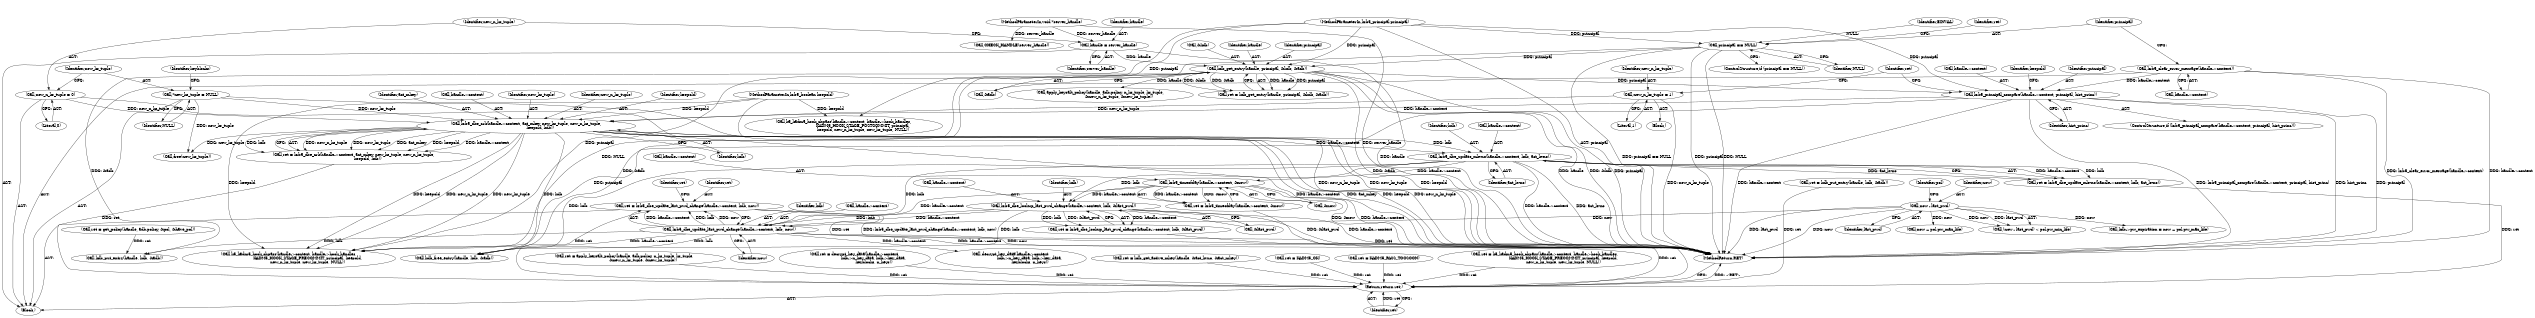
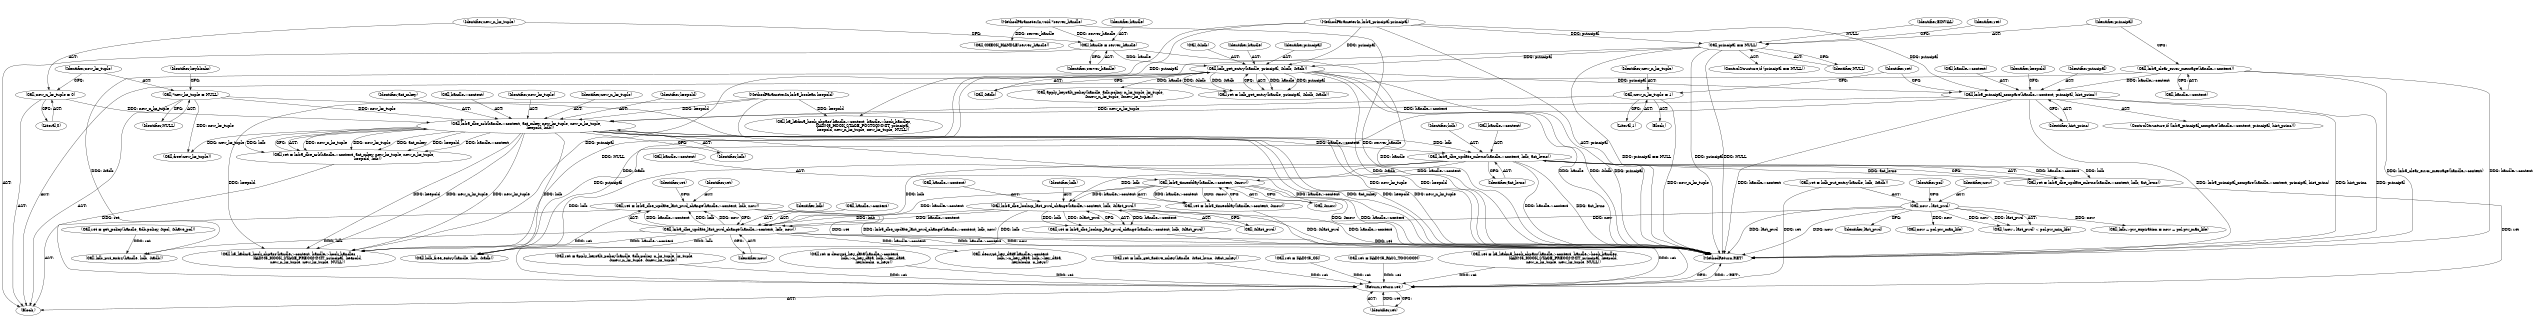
  digraph {
    n1 [label="(Call,ret = krb5_dbe_update_last_pwd_change(handle->context, kdb, now))"]
    n2 [label="(Call,krb5_dbe_update_last_pwd_change(handle->context, kdb, now))"]
    n3 [label="(Return,return ret;)"]
    n4 [label="(MethodReturn,RET)"]
    n5 [label="(Block,)"]
    n6 [label="(Call,kdb_free_entry(handle, kdb, &adb))"]
    n7 [label="(Call,kdb_put_entry(handle, kdb, &adb))"]
    n8 [label="(Call,k5_kadm5_hook_chpass(handle->context, handle->hook_handles,\n                               KADM5_HOOK_STAGE_PRECOMMIT, principal, keepold,\n                               new_n_ks_tuple, new_ks_tuple, NULL))"]
    n9 [label="(Call,decrypt_key_data(handle->context,\n                               kdb->n_key_data, kdb->key_data,\n                                keyblocks, n_keys))"]
    n10 [label="(Identifier,now)"]
    n11 [label="(Identifier,ret)"]
    n12 [label="(Call,krb5_dbe_lookup_last_pwd_change(handle->context, kdb, &last_pwd))"]
    n13 [label="(Call,&last_pwd)"]
    n14 [label="(Call,ret = krb5_dbe_lookup_last_pwd_change(handle->context, kdb, &last_pwd))"]
    n15 [label="(Call,krb5_timeofday(handle->context, &now))"]
    n16 [label="(Call,&now)"]
    n17 [label="(Call,ret = krb5_timeofday(handle->context, &now))"]
    n18 [label="(Call,krb5_dbe_update_mkvno(handle->context, kdb, act_kvno))"]
    n19 [label="(Call,ret = krb5_dbe_update_mkvno(handle->context, kdb, act_kvno))"]
    n20 [label="(Identifier,act_kvno)"]
    n21 [label="(Call,krb5_dbe_crk(handle->context, act_mkey, new_ks_tuple, new_n_ks_tuple,\n                       keepold, kdb))"]
    n22 [label="(Identifier,kdb)"]
    n23 [label="(Call,ret = krb5_dbe_crk(handle->context, act_mkey, new_ks_tuple, new_n_ks_tuple,\n                       keepold, kdb))"]
    n24 [label="(Call,free(new_ks_tuple))"]
    n25 [label="(Call,krb5_principal_compare(handle->context, principal, hist_princ))"]
    n26 [label="(Identifier,hist_princ)"]
    n27 [label="(ControlStructure,if (krb5_principal_compare(handle->context, principal, hist_princ)))"]
    n28 [label="(Call,krb5_clear_error_message(handle->context))"]
    n29 [label="(Call,handle->context)"]
    n30 [label="(Call,kdb_get_entry(handle, principal, &kdb, &adb))"]
    n31 [label="(Call,apply_keysalt_policy(handle, adb.policy, n_ks_tuple, ks_tuple,\n                               &new_n_ks_tuple, &new_ks_tuple))"]
    n32 [label="(Call,ret = kdb_get_entry(handle, principal, &kdb, &adb))"]
    n33 [label="(Call,&adb)"]
    n34 [label="(Call,handle = server_handle)"]
    n35 [label="(Identifier,server_handle)"]
    n36 [label="(MethodParameterIn,void *server_handle)"]
    n37 [label="(Call,CHECK_HANDLE(server_handle))"]
    n38 [label="(Call,principal == NULL)"]
    n39 [label="(ControlStructure,if (principal == NULL))"]
    n40 [label="(Identifier,NULL)"]
    n41 [label="(MethodParameterIn,krb5_principal principal)"]
    n42 [label="(Call,k5_kadm5_hook_chpass(handle->context, handle->hook_handles,\n                                KADM5_HOOK_STAGE_POSTCOMMIT, principal,\n                                keepold, new_n_ks_tuple, new_ks_tuple, NULL))"]
    n43 [label="(Call,*new_ks_tuple = NULL)"]
    n44 [label="(Identifier,NULL)"]
    n45 [label="(Call,new_n_ks_tuple = 0)"]
    n46 [label="(Literal,0)"]
    n47 [label="(Call,new_n_ks_tuple = 1)"]
    n48 [label="(Block,)"]
    n49 [label="(Literal,1)"]
    n50 [label="(MethodParameterIn,krb5_boolean keepold)"]
    n51 [label="(Call,now - last_pwd)"]
    n52 [label="(Identifier,last_pwd)"]
    n53 [label="(Call,now + pol.pw_max_life)"]
    n54 [label="(Call,(now - last_pwd) < pol.pw_min_life)"]
    n55 [label="(Call,kdb->pw_expiration = now + pol.pw_max_life)"]
    n56 [label="(Identifier,kdb)"]
    n57 [label="(Identifier,handle)"]
    n58 [label="(Identifier,act_mkey)"]
    n59 [label="(Call,handle->context)"]
    n60 [label="(Call,ret = apply_keysalt_policy(handle, adb.policy, n_ks_tuple, ks_tuple,\n                               &new_n_ks_tuple, &new_ks_tuple))"]
    n61 [label="(Identifier,principal)"]
    n62 [label="(Call,handle->context)"]
    n63 [label="(Identifier,new_ks_tuple)"]
    n64 [label="(Call,ret = decrypt_key_data(handle->context,\n                               kdb->n_key_data, kdb->key_data,\n                                keyblocks, n_keys))"]
    n65 [label="(Identifier,keyblocks)"]
    n66 [label="(Call,ret = get_policy(handle, adb.policy, &pol, &have_pol))"]
    n67 [label="(Call,handle->context)"]
    n68 [label="(Call,handle->context)"]
    n69 [label="(Identifier,ret)"]
    n70 [label="(Call,ret = kdb_get_active_mkey(handle, &act_kvno, &act_mkey))"]
    n71 [label="(Call,ret = KADM5_OK)"]
    n72 [label="(Identifier,ret)"]
    n73 [label="(Identifier,kdb)"]
    n74 [label="(Identifier,new_n_ks_tuple)"]
    n75 [label="(Call,handle->context)"]
    n76 [label="(Call,&kdb)"]
    n77 [label="(Identifier,kdb)"]
    n78 [label="(Call,ret = KADM5_PASS_TOOSOON)"]
    n79 [label="(Identifier,new_n_ks_tuple)"]
    n80 [label="(Identifier,keepold)"]
    n81 [label="(Identifier,keepold)"]
    n82 [label="(Identifier,EINVAL)"]
    n83 [label="(Call,ret = k5_kadm5_hook_chpass(handle->context, handle->hook_handles,\n                               KADM5_HOOK_STAGE_PRECOMMIT, principal, keepold,\n                               new_n_ks_tuple, new_ks_tuple, NULL))"]
    n84 [label="(Identifier,pol)"]
    n85 [label="(Identifier,new_n_ks_tuple)"]
    n86 [label="(Identifier,ret)"]
    n87 [label="(Call,handle->context)"]
    n88 [label="(Identifier,now)"]
    n89 [label="(Identifier,principal)"]
    n90 [label="(Identifier,principal)"]
    n91 [label="(Identifier,new_ks_tuple)"]
    n92 [label="(Identifier,handle)"]
    n93 [label="(Identifier,ret)"]
    n94 [label="(Call,ret = kdb_put_entry(handle, kdb, &adb))"]
    n1 -> n2 [label="CFG: "]
    n1 -> n3 [label="DDG: ret"]
    n1 -> n4 [label="DDG: ret"]
    n1 -> n4 [label="DDG: krb5_dbe_update_last_pwd_change(handle->context, kdb, now)"]
    n1 -> n5 [label="AST: "]
    n2 -> n1 [label="AST: "]
    n2 -> n1 [label="DDG: handle->context"]
    n2 -> n1 [label="DDG: kdb"]
    n2 -> n1 [label="DDG: now"]
    n2 -> n4 [label="DDG: handle->context"]
    n2 -> n4 [label="DDG: now"]
    n2 -> n6 [label="DDG: kdb"]
    n2 -> n7 [label="DDG: kdb"]
    n2 -> n8 [label="DDG: handle->context"]
    n2 -> n9 [label="DDG: handle->context"]
    n2 -> n10 [label="CFG: "]
    n3 -> n4 [label="DDG: <RET>"]
    n3 -> n5 [label="AST: "]
    n3 -> n11 [label="CFG: "]
    n4 -> n3 [label="CFG: "]
    n10 -> n2 [label="AST: "]
    n11 -> n3 [label="AST: "]
    n11 -> n3 [label="DDG: ret"]
    n12 -> n2 [label="DDG: handle->context"]
    n12 -> n2 [label="DDG: kdb"]
    n12 -> n4 [label="DDG: &last_pwd"]
    n12 -> n4 [label="DDG: handle->context"]
    n12 -> n6 [label="DDG: kdb"]
    n12 -> n13 [label="CFG: "]
    n12 -> n14 [label="AST: "]
    n12 -> n14 [label="DDG: handle->context"]
    n12 -> n14 [label="DDG: kdb"]
    n12 -> n14 [label="DDG: &last_pwd"]
    n13 -> n12 [label="AST: "]
    n14 -> n3 [label="DDG: ret"]
    n14 -> n12 [label="CFG: "]
    n15 -> n2 [label="DDG: handle->context"]
    n15 -> n4 [label="DDG: &now"]
    n15 -> n4 [label="DDG: handle->context"]
    n15 -> n12 [label="DDG: handle->context"]
    n15 -> n16 [label="CFG: "]
    n15 -> n17 [label="AST: "]
    n15 -> n17 [label="DDG: handle->context"]
    n15 -> n17 [label="DDG: &now"]
    n16 -> n15 [label="AST: "]
    n17 -> n3 [label="DDG: ret"]
    n17 -> n15 [label="CFG: "]
    n18 -> n2 [label="DDG: kdb"]
    n18 -> n4 [label="DDG: handle->context"]
    n18 -> n4 [label="DDG: act_kvno"]
    n18 -> n6 [label="DDG: kdb"]
    n18 -> n12 [label="DDG: kdb"]
    n18 -> n15 [label="DDG: handle->context"]
    n18 -> n19 [label="AST: "]
    n18 -> n19 [label="DDG: handle->context"]
    n18 -> n19 [label="DDG: kdb"]
    n18 -> n19 [label="DDG: act_kvno"]
    n18 -> n20 [label="CFG: "]
    n19 -> n3 [label="DDG: ret"]
    n19 -> n18 [label="CFG: "]
    n20 -> n18 [label="AST: "]
    n21 -> n4 [label="DDG: act_mkey"]
    n21 -> n4 [label="DDG: keepold"]
    n21 -> n4 [label="DDG: new_n_ks_tuple"]
    n21 -> n4 [label="DDG: handle->context"]
    n21 -> n6 [label="DDG: kdb"]
    n21 -> n8 [label="DDG: keepold"]
    n21 -> n8 [label="DDG: new_n_ks_tuple"]
    n21 -> n8 [label="DDG: new_ks_tuple"]
    n21 -> n18 [label="DDG: handle->context"]
    n21 -> n18 [label="DDG: kdb"]
    n21 -> n22 [label="CFG: "]
    n21 -> n23 [label="AST: "]
    n21 -> n23 [label="DDG: new_n_ks_tuple"]
    n21 -> n23 [label="DDG: new_ks_tuple"]
    n21 -> n23 [label="DDG: act_mkey"]
    n21 -> n23 [label="DDG: keepold"]
    n21 -> n23 [label="DDG: handle->context"]
    n21 -> n23 [label="DDG: kdb"]
    n21 -> n24 [label="DDG: new_ks_tuple"]
    n22 -> n21 [label="AST: "]
    n23 -> n3 [label="DDG: ret"]
    n23 -> n21 [label="CFG: "]
    n25 -> n4 [label="DDG: handle->context"]
    n25 -> n4 [label="DDG: krb5_principal_compare(handle->context, principal, hist_princ)"]
    n25 -> n4 [label="DDG: hist_princ"]
    n25 -> n4 [label="DDG: principal"]
    n25 -> n8 [label="DDG: principal"]
    n25 -> n21 [label="DDG: handle->context"]
    n25 -> n26 [label="CFG: "]
    n25 -> n27 [label="AST: "]
    n26 -> n25 [label="AST: "]
    n28 -> n4 [label="DDG: krb5_clear_error_message(handle->context)"]
    n28 -> n4 [label="DDG: handle->context"]
    n28 -> n5 [label="AST: "]
    n28 -> n25 [label="DDG: handle->context"]
    n28 -> n29 [label="CFG: "]
    n29 -> n28 [label="AST: "]
    n30 -> n4 [label="DDG: &adb"]
    n30 -> n4 [label="DDG: handle"]
    n30 -> n4 [label="DDG: &kdb"]
    n30 -> n4 [label="DDG: principal"]
    n30 -> n6 [label="DDG: &adb"]
    n30 -> n7 [label="DDG: &adb"]
    n30 -> n25 [label="DDG: principal"]
    n30 -> n31 [label="DDG: handle"]
    n30 -> n32 [label="AST: "]
    n30 -> n32 [label="DDG: handle"]
    n30 -> n32 [label="DDG: principal"]
    n30 -> n32 [label="DDG: &kdb"]
    n30 -> n32 [label="DDG: &adb"]
    n30 -> n33 [label="CFG: "]
    n32 -> n30 [label="CFG: "]
    n33 -> n30 [label="AST: "]
    n34 -> n4 [label="DDG: handle"]
    n34 -> n5 [label="AST: "]
    n34 -> n30 [label="DDG: handle"]
    n34 -> n35 [label="CFG: "]
    n35 -> n34 [label="AST: "]
    n36 -> n4 [label="DDG: server_handle"]
    n36 -> n34 [label="DDG: server_handle"]
    n36 -> n37 [label="DDG: server_handle"]
    n38 -> n4 [label="DDG: principal == NULL"]
    n38 -> n4 [label="DDG: principal"]
    n38 -> n4 [label="DDG: NULL"]
    n38 -> n8 [label="DDG: NULL"]
    n38 -> n30 [label="DDG: principal"]
-   n38 -> n39 [label="CFG: "]
+   n38 -> n39 [label="AST: "]
    n38 -> n40 [label="CFG: "]
    n40 -> n38 [label="AST: "]
    n41 -> n4 [label="AST: principal"]
    n41 -> n8 [label="DDG: principal"]
    n41 -> n25 [label="DDG: principal"]
    n41 -> n30 [label="DDG: principal"]
    n41 -> n38 [label="DDG: principal"]
    n41 -> n42 [label="DDG: principal"]
    n43 -> n4 [label="DDG: new_ks_tuple"]
    n43 -> n5 [label="AST: "]
    n43 -> n21 [label="DDG: new_ks_tuple"]
    n43 -> n24 [label="DDG: new_ks_tuple"]
    n43 -> n44 [label="CFG: "]
    n44 -> n43 [label="AST: "]
-   n45 -> n4 [label="DDG: new_n_ks_tuple"]
    n45 -> n5 [label="AST: "]
    n45 -> n21 [label="DDG: new_n_ks_tuple"]
    n45 -> n46 [label="CFG: "]
    n46 -> n45 [label="AST: "]
    n47 -> n4 [label="DDG: new_n_ks_tuple"]
    n47 -> n21 [label="DDG: new_n_ks_tuple"]
    n47 -> n48 [label="AST: "]
    n47 -> n49 [label="CFG: "]
    n49 -> n47 [label="AST: "]
    n50 -> n4 [label="DDG: keepold"]
    n50 -> n8 [label="DDG: keepold"]
    n50 -> n21 [label="DDG: keepold"]
    n50 -> n42 [label="DDG: keepold"]
    n51 -> n2 [label="DDG: now"]
    n51 -> n4 [label="DDG: now"]
    n51 -> n4 [label="DDG: last_pwd"]
    n51 -> n52 [label="CFG: "]
    n51 -> n53 [label="DDG: now"]
    n51 -> n54 [label="AST: "]
    n51 -> n54 [label="DDG: now"]
    n51 -> n54 [label="DDG: last_pwd"]
    n51 -> n55 [label="DDG: now"]
-   n52 -> n51 [label="AST: "]
+   n94 -> n51 [label="AST: "]
    n56 -> n2 [label="AST: "]
    n57 -> n34 [label="AST: "]
    n58 -> n21 [label="AST: "]
    n59 -> n21 [label="AST: "]
    n60 -> n3 [label="DDG: ret"]
    n61 -> n30 [label="AST: "]
    n62 -> n25 [label="AST: "]
    n63 -> n21 [label="AST: "]
    n64 -> n3 [label="DDG: ret"]
    n65 -> n43 [label="CFG: "]
    n66 -> n7 [label="DDG: ret"]
    n67 -> n2 [label="AST: "]
    n68 -> n15 [label="AST: "]
    n69 -> n38 [label="CFG: "]
    n70 -> n3 [label="DDG: ret"]
    n71 -> n3 [label="DDG: ret"]
    n72 -> n25 [label="CFG: "]
    n72 -> n47 [label="CFG: "]
    n73 -> n12 [label="AST: "]
    n74 -> n47 [label="AST: "]
    n75 -> n12 [label="AST: "]
    n76 -> n30 [label="AST: "]
    n77 -> n18 [label="AST: "]
    n78 -> n3 [label="DDG: ret"]
    n79 -> n21 [label="AST: "]
    n80 -> n25 [label="CFG: "]
    n81 -> n21 [label="AST: "]
    n82 -> n38 [label="NULL: "]
    n83 -> n3 [label="DDG: ret"]
    n84 -> n51 [label="CFG: "]
    n85 -> n34 [label="CFG: "]
    n85 -> n45 [label="AST: "]
    n86 -> n1 [label="AST: "]
    n87 -> n18 [label="AST: "]
    n88 -> n51 [label="AST: "]
    n89 -> n25 [label="AST: "]
    n90 -> n28 [label="CFG: "]
    n90 -> n38 [label="AST: "]
    n91 -> n43 [label="AST: "]
    n91 -> n45 [label="CFG: "]
    n92 -> n30 [label="AST: "]
    n93 -> n1 [label="CFG: "]
    n94 -> n3 [label="DDG: ret"]
  }
